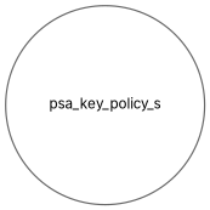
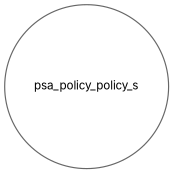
  digraph {
    rankdir=LR
    fontname=Inter
-   n1 [color=gray40 fillcolor=white fontname=Inter fontsize=10 height=0.2 label=psa_key_policy_s shape=circle style=filled width=0.4]
+   n1 [color=gray40 fillcolor=white fontname=Inter fontsize=10 height=0.2 label=psa_policy_policy_s shape=circle style=filled width=0.4]
  }
